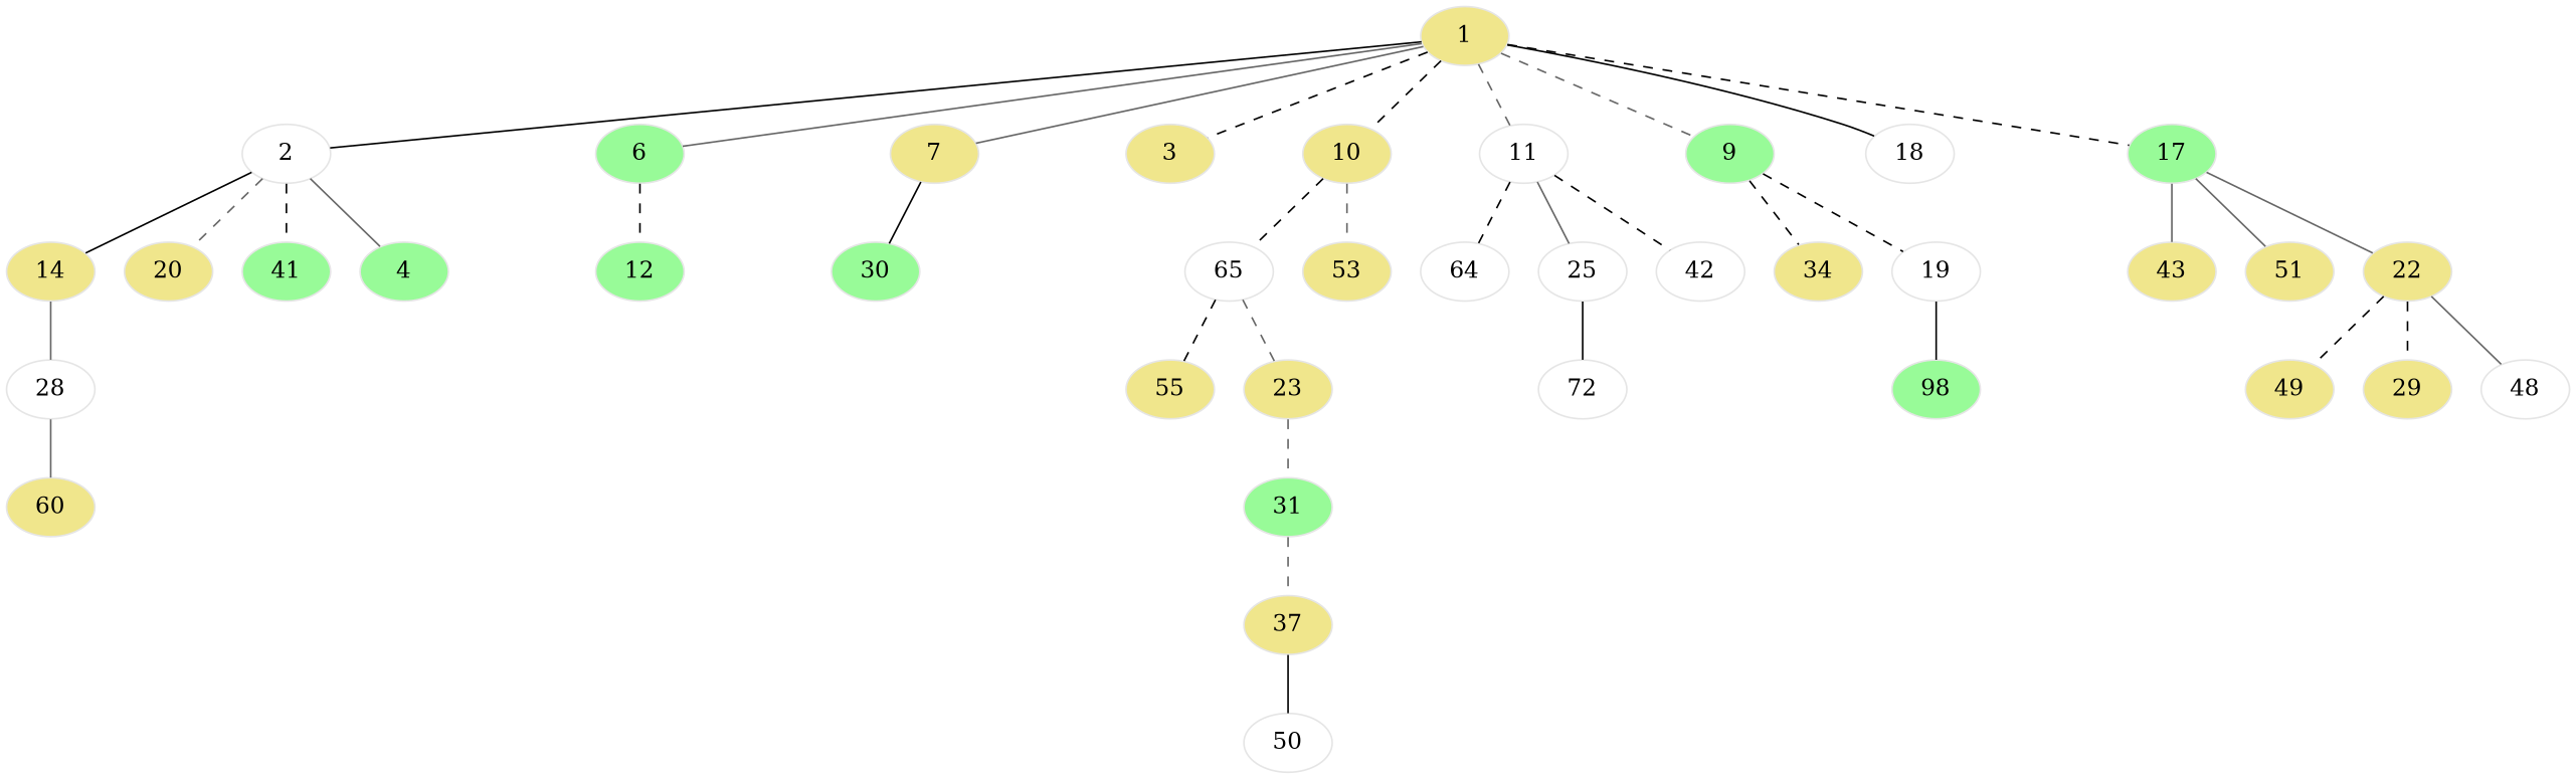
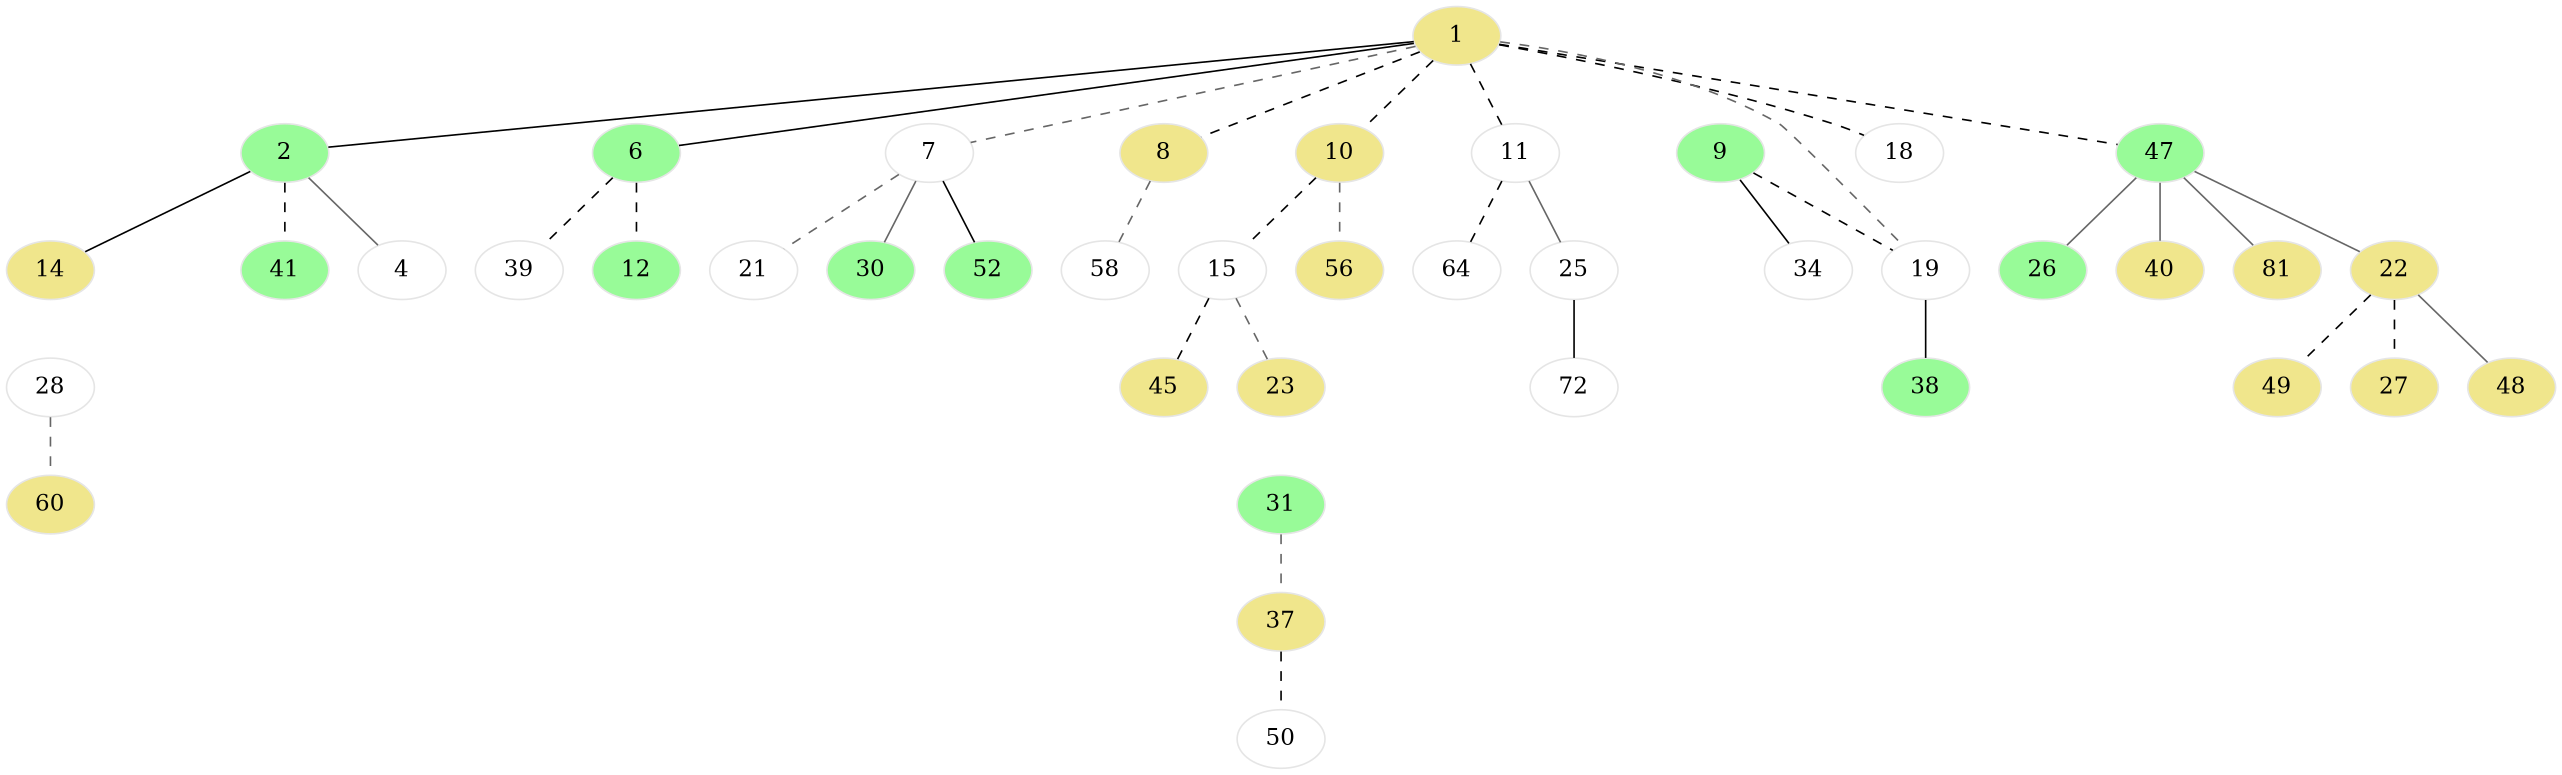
  graph {
    node [color=gray90 fillcolor=khaki style=filled]
    edge [color=black style=dashed]
    1 [super="+3"]
-   2 [fillcolor=white super="+5"]
+   2 [fillcolor=palegreen super="+5"]
    6 [fillcolor=palegreen super="+16"]
-   7
-   8 [label=3]
+   7 [fillcolor=white]
+   8
    9 [fillcolor=palegreen super="+13"]
    10 [super="+59"]
    11 [fillcolor=white super="+24"]
-   17 [fillcolor=palegreen super="+35"]
+   17 [fillcolor=palegreen super="+35" label=47]
    18 [fillcolor=white]
-   4 [fillcolor=palegreen]
+   4 [fillcolor=white]
    14
-   20 [super="+44"]
    41 [fillcolor=palegreen super="+57"]
    12 [fillcolor=palegreen super="+63"]
+   39 [fillcolor=white]
+   21 [fillcolor=white]
    30 [fillcolor=palegreen super="+36"]
+   52 [fillcolor=palegreen]
+   58 [fillcolor=white]
    19 [fillcolor=white]
-   34 [super="+43"]
-   15 [fillcolor=white super="+47" label=65]
-   53
+   34 [fillcolor=white super="+43"]
+   15 [fillcolor=white super="+47"]
+   53 [label=56]
    25 [fillcolor=white super="+62"]
-   42 [fillcolor=white]
    64 [fillcolor=white]
    22 [super="+27"]
-   40 [label=43]
-   51
+   26 [fillcolor=palegreen]
+   40
+   51 [label=81]
    28 [fillcolor=white super="+54"]
-   38 [fillcolor=palegreen label=98]
+   38 [fillcolor=palegreen]
    23
-   45 [label=55]
+   45
    n36 [fillcolor=white label=72 super="+46"]
    n37 [label=60]
    31 [fillcolor=palegreen]
-   29
-   48 [fillcolor=white]
+   29 [label=27]
+   48
    49 [super="+56"]
    37 [super="+55"]
    50 [fillcolor=white]
    1 -- 2 [style=solid]
-   1 -- 6 [color=gray40 style=solid]
-   1 -- 7 [color=gray40 style=solid]
+   1 -- 6 [style=solid]
+   1 -- 7 [color=gray40]
    1 -- 8
-   1 -- 9 [color=gray40]
+   1 -- 19 [color=gray40]
    1 -- 10
-   1 -- 11 [color=gray40]
+   1 -- 11
    1 -- 17
-   1 -- 18 [style=solid]
+   1 -- 18
    2 -- 4 [color=gray40 style=solid]
    2 -- 14 [style=solid]
-   2 -- 20 [color=gray40]
    2 -- 41
    6 -- 12
-   7 -- 30 [style=solid]
+   6 -- 39
+   7 -- 21 [color=gray40]
+   7 -- 30 [color=gray40 style=solid]
+   7 -- 52 [style=solid]
+   8 -- 58 [color=gray40]
    9 -- 19
-   9 -- 34
+   9 -- 34 [style=solid]
    10 -- 15
    10 -- 53 [color=gray40]
    11 -- 25 [color=gray40 style=solid]
-   11 -- 42
    11 -- 64
    17 -- 22 [color=gray40 style=solid]
+   17 -- 26 [color=gray40 style=solid]
    17 -- 40 [color=gray40 style=solid]
    17 -- 51 [color=gray40 style=solid]
-   14 -- 28 [color=gray40 style=solid]
    19 -- 38 [style=solid]
    15 -- 23 [color=gray40]
    15 -- 45
    25 -- n36 [style=solid]
    22 -- 29
    22 -- 48 [color=gray40 style=solid]
    22 -- 49
-   28 -- n37 [color=gray40 style=solid]
-   23 -- 31 [color=gray40]
+   28 -- n37 [color=gray40]
    31 -- 37 [color=gray40]
-   37 -- 50 [style=solid]
+   37 -- 50
  }
